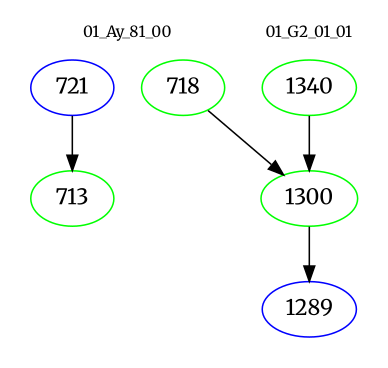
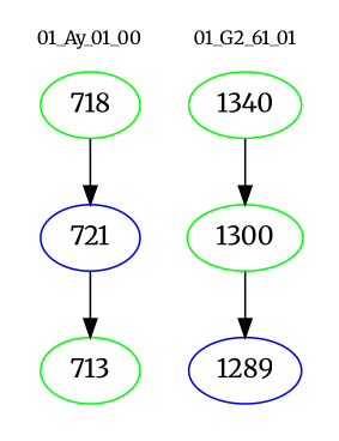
  digraph {
    fontname=Merriweather
    node [color=green fontname=Merriweather]
    edge [color=black fontname=Merriweather]
    n1 [label=718]
    n2 [label=713]
    n3 [color=blue label=721]
    n4 [label=1300]
    n5 [color=blue label=1289]
    n6 [label=1340]
    subgraph cluster_1 {
      color=white
      fontsize=10
-     label="01_Ay_81_00"
+     label="01_Ay_01_00"
      n1
      n2
      n3
    }
    subgraph cluster_2 {
      color=white
      fontsize=10
-     label="01_G2_01_01"
+     label="01_G2_61_01"
      n4
      n5
      n6
    }
-   n1 -> n4
+   n1 -> n3
    n3 -> n2
    n4 -> n5
    n6 -> n4
  }
